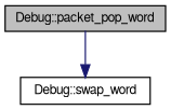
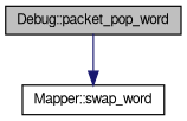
  digraph {
    rankdir=TB
    node [color=black fontname=FreeSans fontsize=10 shape=record style=filled]
    n1 [fillcolor=grey75 fontcolor=black height=0.2 label="Debug::packet_pop_word" width=0.4]
-   n2 [fillcolor=white height=0.2 label="Debug::swap_word" width=0.4]
+   n2 [fillcolor=white height=0.2 label="Mapper::swap_word" width=0.4]
    n1 -> n2 [color=midnightblue fontname=FreeSans fontsize=10 labelfontname=FreeSans labelfontsize=10 style=solid]
  }
